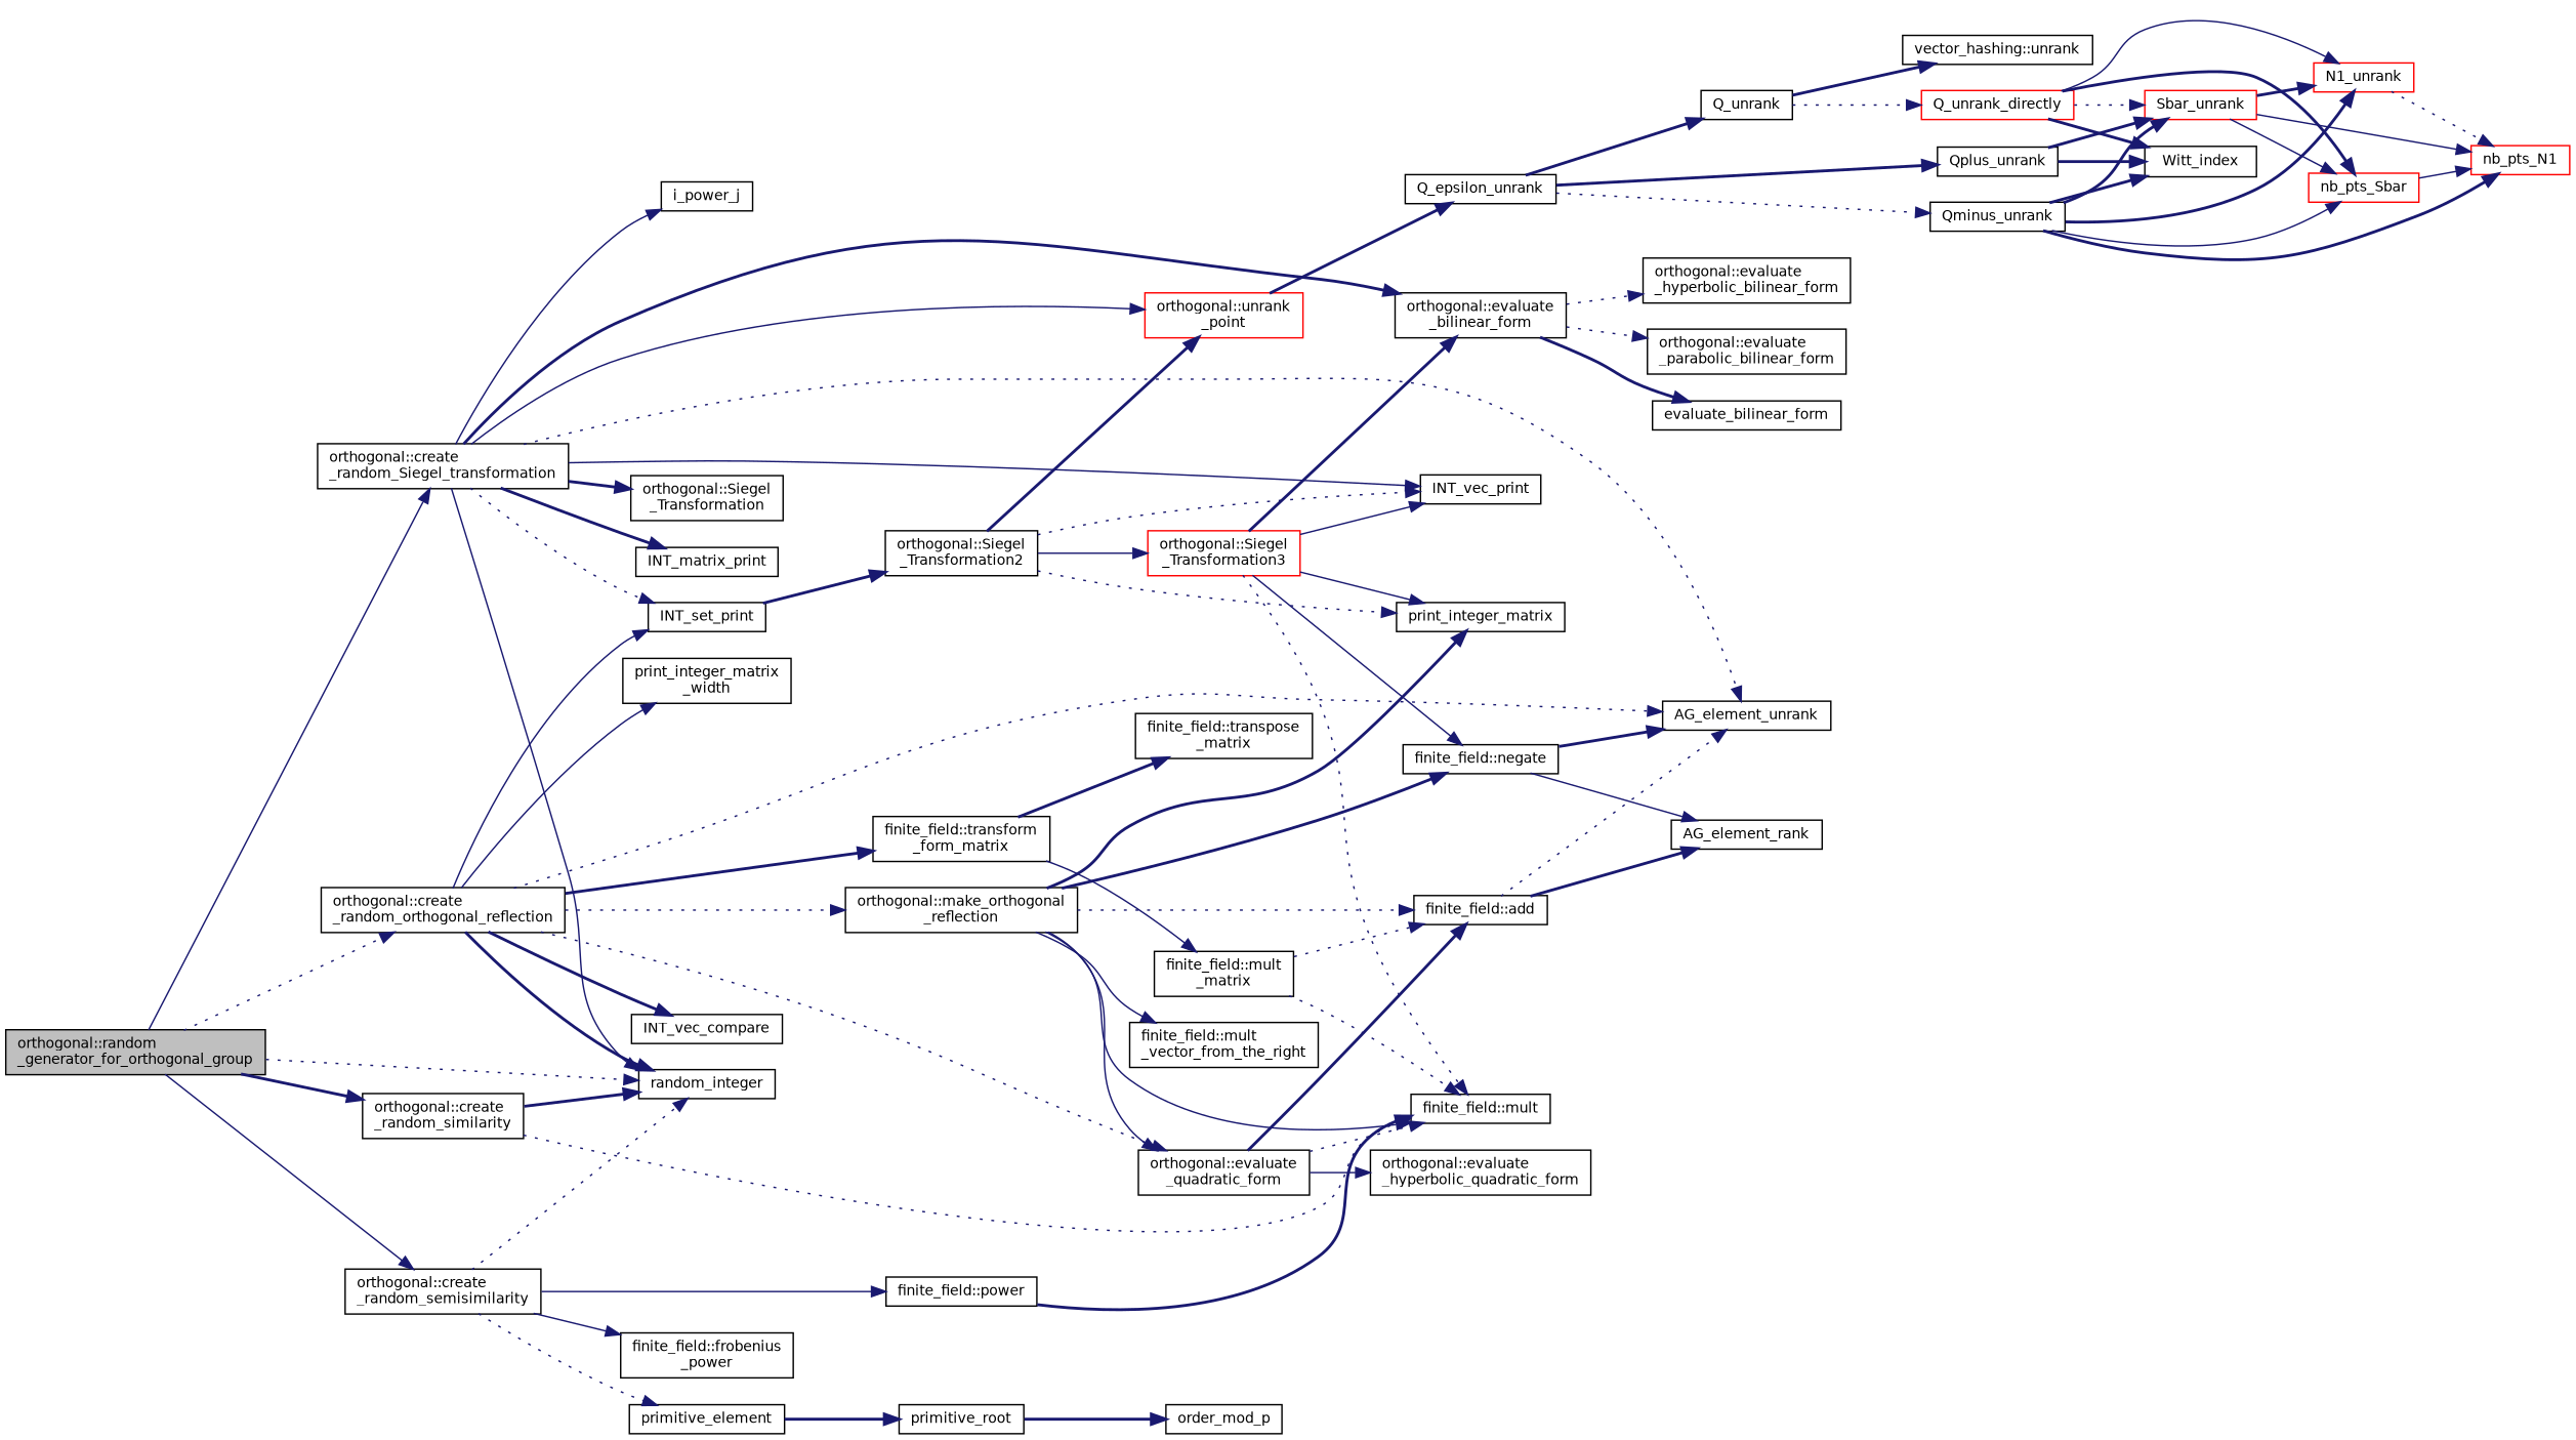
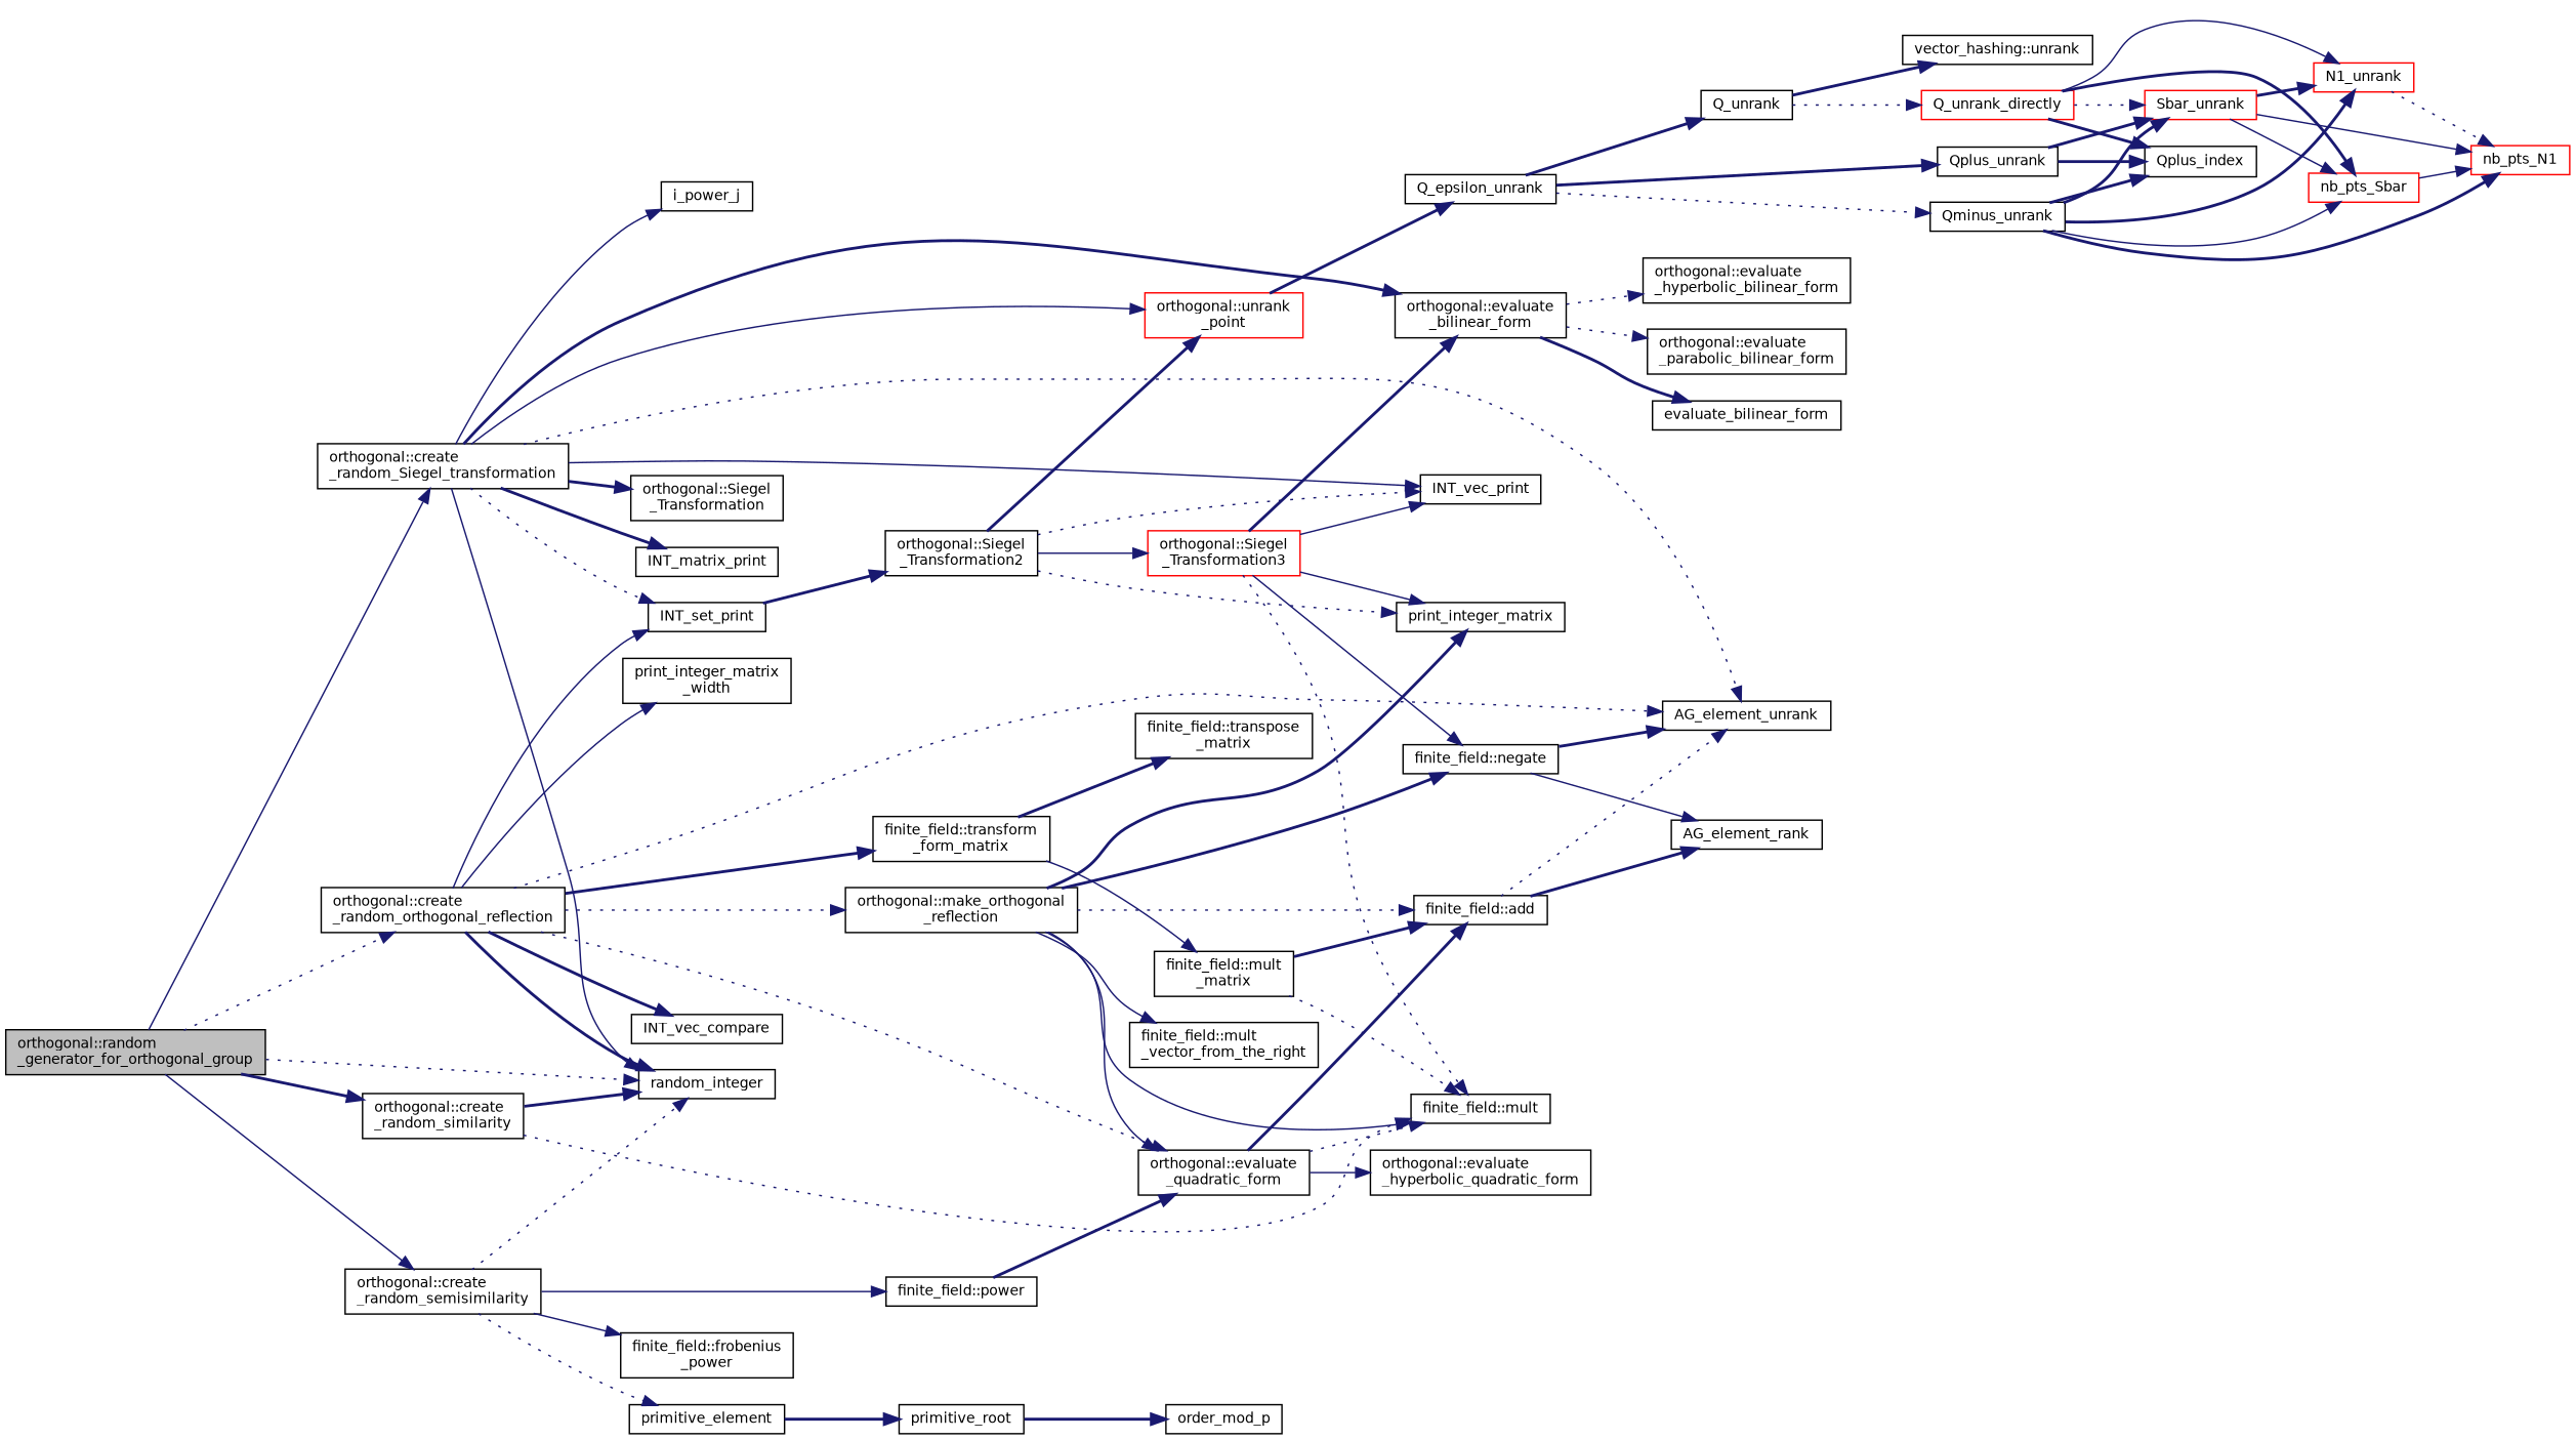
  digraph {
    rankdir=LR
    node [color=black fillcolor=white fontname=Helvetica fontsize=10 shape=record style=filled]
    edge [color=midnightblue fontname=Helvetica fontsize=10 labelfontname=Helvetica labelfontsize=10 style=bold]
    n1 [fillcolor=grey75 fontcolor=black height=0.2 label="orthogonal::random\l_generator_for_orthogonal_group" width=0.4]
    n2 [height=0.2 label=random_integer width=0.4]
    n3 [height=0.2 label="orthogonal::create\l_random_Siegel_transformation" width=0.4]
    n4 [height=0.2 label="orthogonal::create\l_random_orthogonal_reflection" width=0.4]
    n5 [height=0.2 label="orthogonal::create\l_random_similarity" width=0.4]
    n6 [height=0.2 label="orthogonal::create\l_random_semisimilarity" width=0.4]
    n7 [height=0.2 label=i_power_j width=0.4]
    n8 [color=red height=0.2 label="orthogonal::unrank\l_point" width=0.4]
    n9 [height=0.2 label=AG_element_unrank width=0.4]
    n10 [height=0.2 label="orthogonal::evaluate\l_bilinear_form" width=0.4]
    n11 [height=0.2 label=INT_set_print width=0.4]
    n12 [height=0.2 label="orthogonal::Siegel\l_Transformation" width=0.4]
    n13 [height=0.2 label=INT_vec_print width=0.4]
    n14 [height=0.2 label=INT_matrix_print width=0.4]
    n15 [height=0.2 label="orthogonal::evaluate\l_quadratic_form" width=0.4]
    n16 [height=0.2 label="orthogonal::make_orthogonal\l_reflection" width=0.4]
    n17 [height=0.2 label="finite_field::transform\l_form_matrix" width=0.4]
    n18 [height=0.2 label=INT_vec_compare width=0.4]
    n19 [height=0.2 label="print_integer_matrix\l_width" width=0.4]
    n20 [height=0.2 label="finite_field::mult" width=0.4]
    n21 [height=0.2 label=primitive_element width=0.4]
    n22 [height=0.2 label="finite_field::power" width=0.4]
    n23 [height=0.2 label="finite_field::frobenius\l_power" width=0.4]
    n24 [height=0.2 label=Q_epsilon_unrank width=0.4]
    n25 [height=0.2 label="orthogonal::evaluate\l_hyperbolic_bilinear_form" width=0.4]
    n26 [height=0.2 label="orthogonal::evaluate\l_parabolic_bilinear_form" width=0.4]
    n27 [height=0.2 label=evaluate_bilinear_form width=0.4]
    n28 [height=0.2 label="orthogonal::Siegel\l_Transformation2" width=0.4]
    n29 [height=0.2 label=Q_unrank width=0.4]
    n30 [height=0.2 label=Qplus_unrank width=0.4]
    n31 [height=0.2 label=Qminus_unrank width=0.4]
    n32 [height=0.2 label="vector_hashing::unrank" width=0.4]
    n33 [color=red height=0.2 label=Q_unrank_directly width=0.4]
-   n34 [height=0.2 label=Witt_index width=0.4]
+   n34 [height=0.2 label=Qplus_index width=0.4]
    n35 [color=red height=0.2 label=Sbar_unrank width=0.4]
    n36 [color=red height=0.2 label=nb_pts_Sbar width=0.4]
    n37 [color=red height=0.2 label=N1_unrank width=0.4]
    n38 [color=red height=0.2 label=nb_pts_N1 width=0.4]
    n39 [color=red height=0.2 label="orthogonal::Siegel\l_Transformation3" width=0.4]
    n40 [height=0.2 label=print_integer_matrix width=0.4]
    n41 [height=0.2 label="finite_field::negate" width=0.4]
    n42 [height=0.2 label=AG_element_rank width=0.4]
    n43 [height=0.2 label="orthogonal::evaluate\l_hyperbolic_quadratic_form" width=0.4]
    n44 [height=0.2 label="finite_field::add" width=0.4]
    n45 [height=0.2 label="finite_field::mult\l_vector_from_the_right" width=0.4]
    n46 [height=0.2 label="finite_field::transpose\l_matrix" width=0.4]
    n47 [height=0.2 label="finite_field::mult\l_matrix" width=0.4]
    n48 [height=0.2 label=primitive_root width=0.4]
    n49 [height=0.2 label=order_mod_p width=0.4]
    n1 -> n2 [style=dotted]
    n1 -> n3 [style=solid]
    n1 -> n4 [style=dotted]
    n1 -> n5
    n1 -> n6 [style=solid]
    n3 -> n2 [style=solid]
    n3 -> n7 [style=solid]
    n3 -> n8 [style=solid]
    n3 -> n9 [style=dotted]
    n3 -> n10
    n3 -> n11 [style=dotted]
    n3 -> n12
    n3 -> n13 [style=solid]
    n3 -> n14
    n4 -> n2
    n4 -> n9 [style=dotted]
    n4 -> n11 [style=solid]
    n4 -> n15 [style=dotted]
    n4 -> n16 [style=dotted]
    n4 -> n17
    n4 -> n18
    n4 -> n19 [style=solid]
    n5 -> n2
    n5 -> n20 [style=dotted]
    n6 -> n2 [style=dotted]
    n6 -> n21 [style=dotted]
    n6 -> n22 [style=solid]
    n6 -> n23 [style=solid]
    n8 -> n24
    n10 -> n25 [style=dotted]
    n10 -> n26 [style=dotted]
    n10 -> n27
    n11 -> n28
    n15 -> n20 [style=dotted]
    n15 -> n43 [style=solid]
    n15 -> n44
    n16 -> n15 [style=solid]
    n16 -> n20 [style=solid]
    n16 -> n40
    n16 -> n41
    n16 -> n44 [style=dotted]
    n16 -> n45 [style=solid]
    n17 -> n46
    n17 -> n47 [style=solid]
    n21 -> n48
-   n22 -> n20
+   n22 -> n15
    n24 -> n29
    n24 -> n30
    n24 -> n31 [style=dotted]
    n28 -> n8
    n28 -> n13 [style=dotted]
    n28 -> n39 [style=solid]
    n28 -> n40 [style=dotted]
    n29 -> n32
    n29 -> n33 [style=dotted]
    n30 -> n34
    n30 -> n35
    n31 -> n34
    n31 -> n35
    n31 -> n36 [style=solid]
    n31 -> n37
    n31 -> n38
    n33 -> n34
    n33 -> n35 [style=dotted]
    n33 -> n36
    n33 -> n37 [style=solid]
    n35 -> n36 [style=solid]
    n35 -> n37
    n35 -> n38 [style=solid]
    n36 -> n38 [style=solid]
    n37 -> n38 [style=dotted]
    n39 -> n10
    n39 -> n13 [style=solid]
    n39 -> n20 [style=dotted]
    n39 -> n40 [style=solid]
    n39 -> n41 [style=solid]
    n41 -> n9
    n41 -> n42 [style=solid]
    n44 -> n9 [style=dotted]
    n44 -> n42
    n47 -> n20 [style=dotted]
-   n47 -> n44 [style=dotted]
+   n47 -> n44
    n48 -> n49
  }
